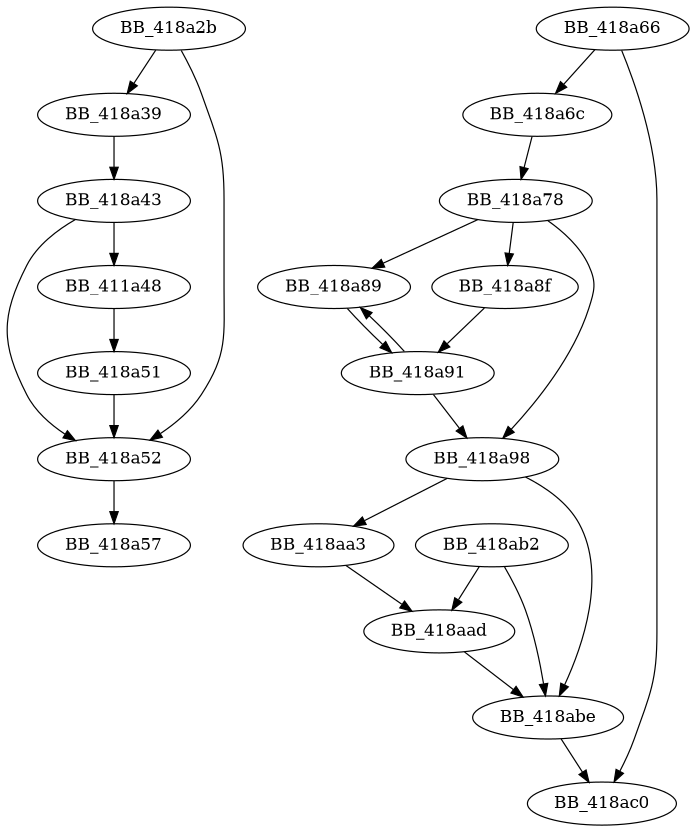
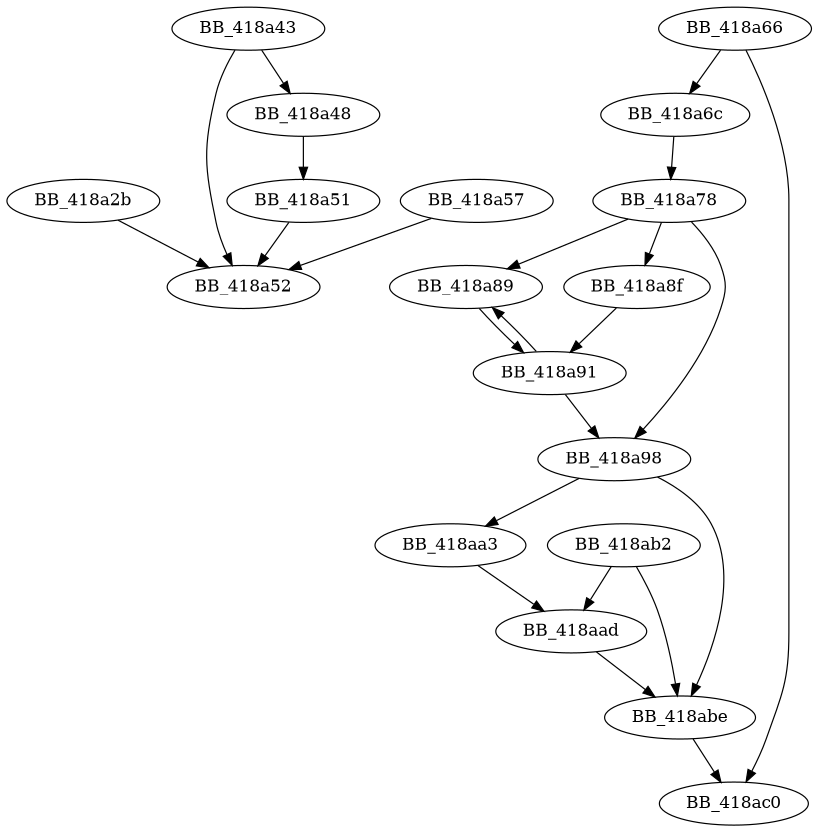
  digraph {
    BB_418a2b
-   BB_418a39
    BB_418a52
    BB_418a43
    BB_418a57
-   BB_418a48 [label=BB_411a48]
+   BB_418a48
    BB_418a51
    BB_418a66
    BB_418a6c
    BB_418ac0
    BB_418a78
    BB_418a89
    BB_418a98
    BB_418a8f
    BB_418a91
    BB_418aa3
    BB_418abe
    BB_418aad
    BB_418ab2
-   BB_418a2b -> BB_418a39
    BB_418a2b -> BB_418a52
-   BB_418a39 -> BB_418a43
-   BB_418a52 -> BB_418a57
+   BB_418a57 -> BB_418a52
    BB_418a43 -> BB_418a52
    BB_418a43 -> BB_418a48
    BB_418a48 -> BB_418a51
    BB_418a51 -> BB_418a52
    BB_418a66 -> BB_418a6c
    BB_418a66 -> BB_418ac0
    BB_418a6c -> BB_418a78
    BB_418a78 -> BB_418a89
    BB_418a78 -> BB_418a98
    BB_418a78 -> BB_418a8f
    BB_418a89 -> BB_418a91
    BB_418a98 -> BB_418aa3
    BB_418a98 -> BB_418abe
    BB_418a8f -> BB_418a91
    BB_418a91 -> BB_418a89
    BB_418a91 -> BB_418a98
    BB_418aa3 -> BB_418aad
    BB_418abe -> BB_418ac0
    BB_418aad -> BB_418abe
    BB_418ab2 -> BB_418abe
    BB_418ab2 -> BB_418aad
  }
